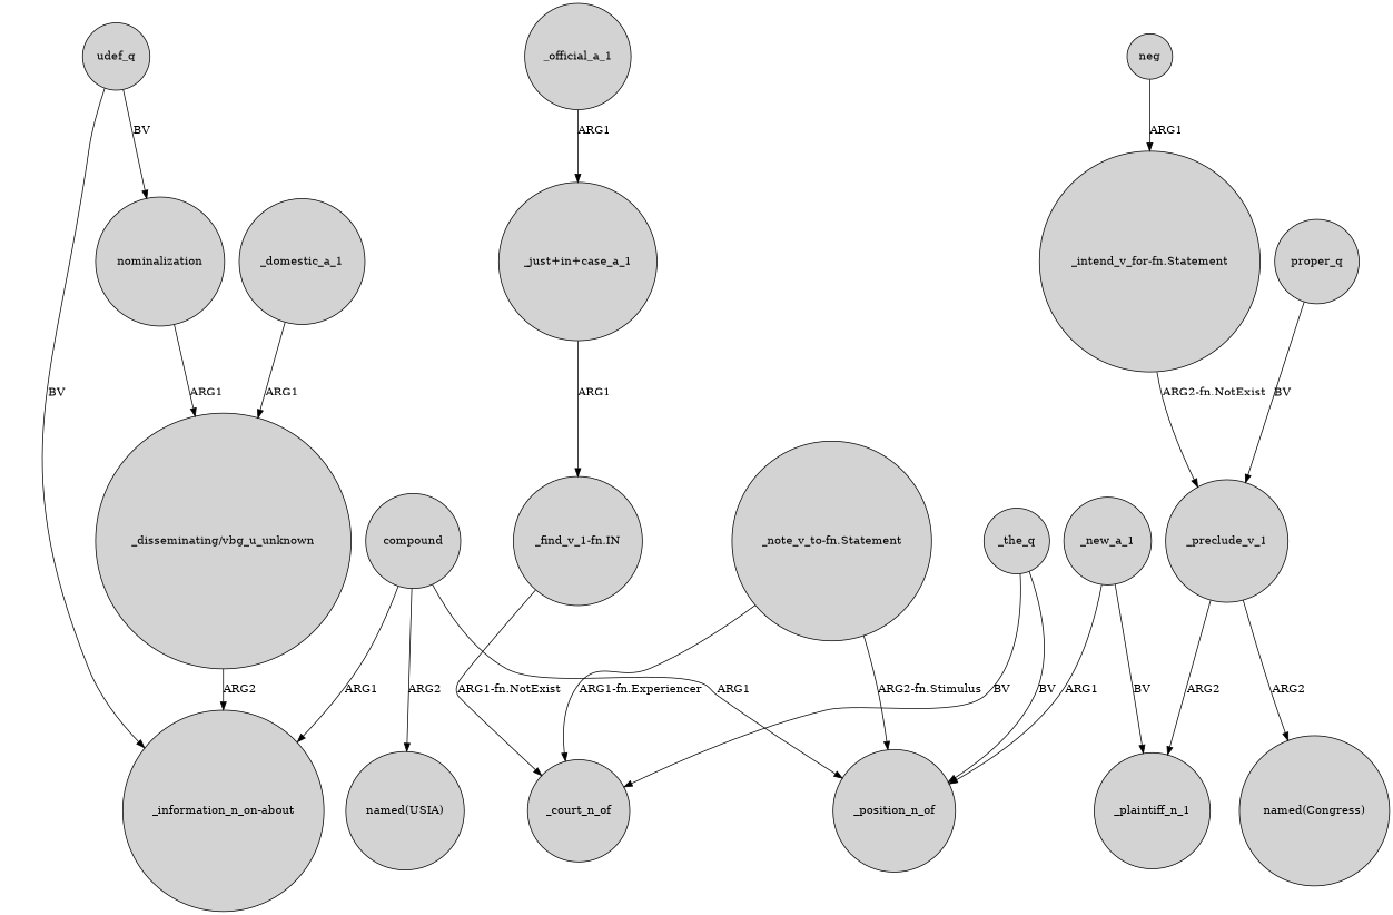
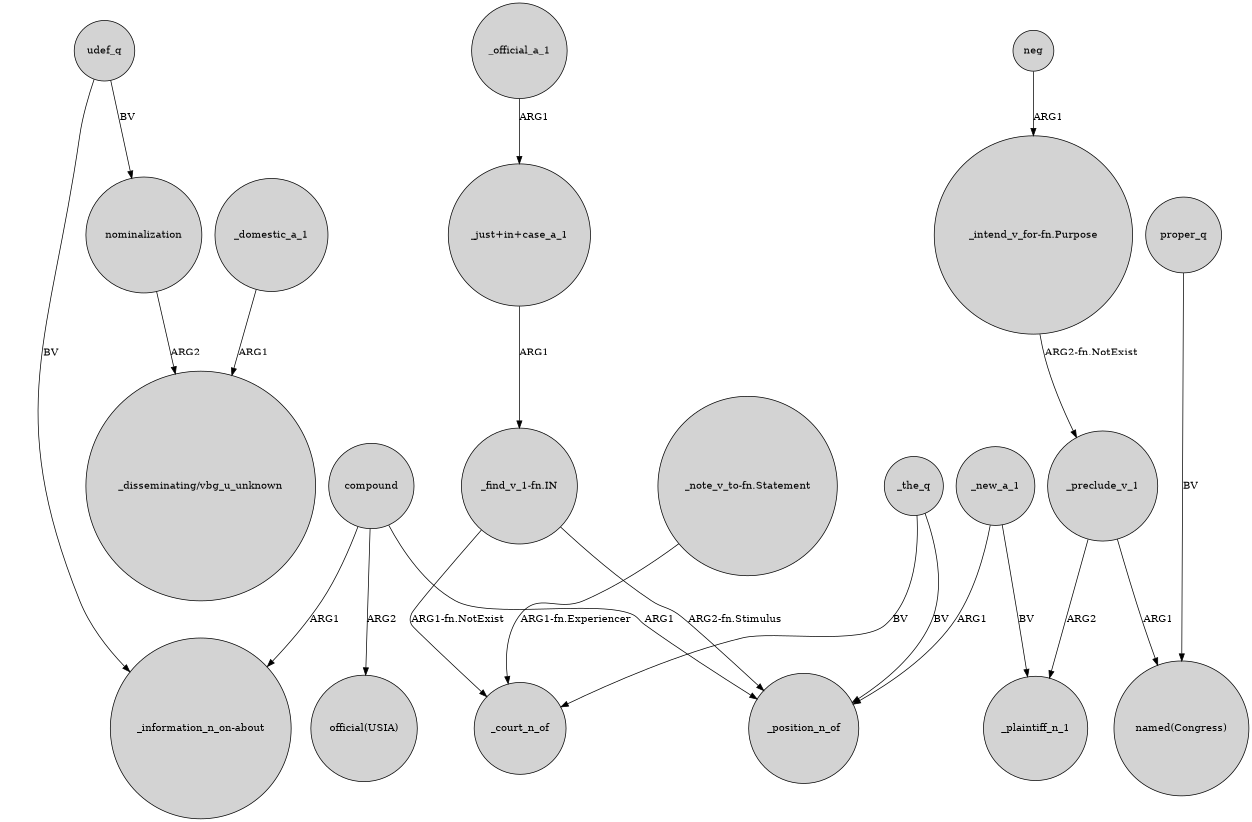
  digraph {
    node [shape=circle style=filled]
    "_disseminating/vbg_u_unknown"
    "_information_n_on-about"
    "_note_v_to-fn.Statement"
    _court_n_of
    _position_n_of
-   "_intend_v_for-fn.Purpose" [label="_intend_v_for-fn.Statement"]
+   "_intend_v_for-fn.Purpose"
    _preclude_v_1
    "named(Congress)"
    _plaintiff_n_1
    "_just+in+case_a_1"
    "_find_v_1-fn.IN"
    neg
    _the_q
    compound
-   "named(USIA)"
+   "named(USIA)" [label="official(USIA)"]
    proper_q
    nominalization
    udef_q
    _new_a_1
    _domestic_a_1
    _official_a_1
-   "_disseminating/vbg_u_unknown" -> "_information_n_on-about" [label=ARG2]
    "_note_v_to-fn.Statement" -> _court_n_of [label="ARG1-fn.Experiencer"]
-   "_note_v_to-fn.Statement" -> _position_n_of [label="ARG2-fn.Stimulus"]
+   "_find_v_1-fn.IN" -> _position_n_of [label="ARG2-fn.Stimulus"]
    "_intend_v_for-fn.Purpose" -> _preclude_v_1 [label="ARG2-fn.NotExist"]
-   _preclude_v_1 -> "named(Congress)" [label=ARG2]
+   _preclude_v_1 -> "named(Congress)" [label=ARG1]
    _preclude_v_1 -> _plaintiff_n_1 [label=ARG2]
    "_just+in+case_a_1" -> "_find_v_1-fn.IN" [label=ARG1]
    "_find_v_1-fn.IN" -> _court_n_of [label="ARG1-fn.NotExist"]
    neg -> "_intend_v_for-fn.Purpose" [label=ARG1]
    _the_q -> _court_n_of [label=BV]
    _the_q -> _position_n_of [label=BV]
    compound -> "_information_n_on-about" [label=ARG1]
    compound -> _position_n_of [label=ARG1]
    compound -> "named(USIA)" [label=ARG2]
-   proper_q -> _preclude_v_1 [label=BV]
-   nominalization -> "_disseminating/vbg_u_unknown" [label=ARG1]
+   proper_q -> "named(Congress)" [label=BV]
+   nominalization -> "_disseminating/vbg_u_unknown" [label=ARG2]
    udef_q -> "_information_n_on-about" [label=BV]
    udef_q -> nominalization [label=BV]
    _new_a_1 -> _position_n_of [label=ARG1]
    _new_a_1 -> _plaintiff_n_1 [label=BV]
    _domestic_a_1 -> "_disseminating/vbg_u_unknown" [label=ARG1]
    _official_a_1 -> "_just+in+case_a_1" [label=ARG1]
  }
